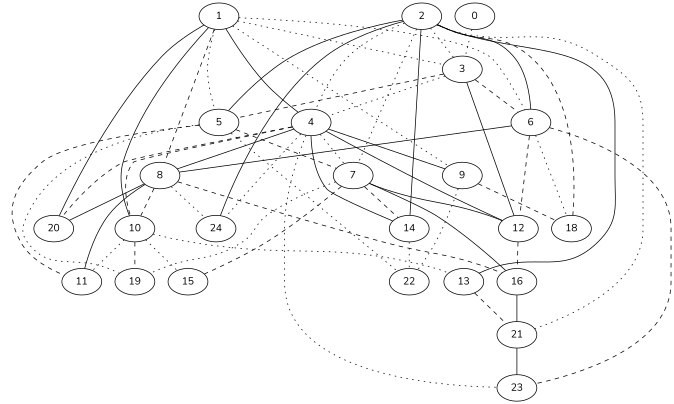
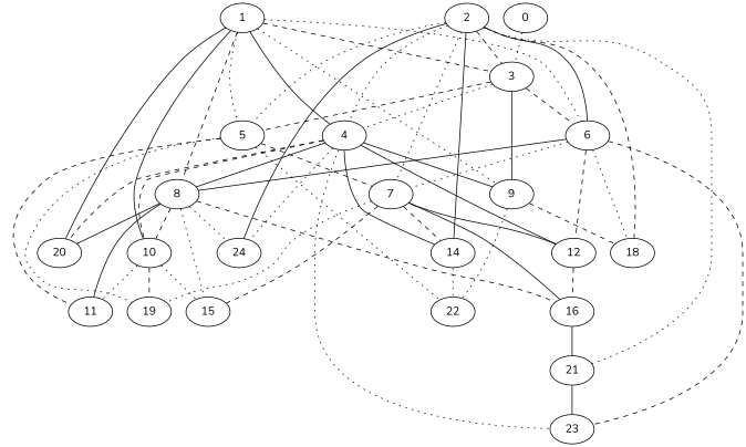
  strict graph {
    fontname=Nunito
    node [fontname=Nunito]
    edge [fontname=Nunito is_available=True prob=1.0 style=dotted]
    0
    3
    4
    5
    6
    9
    1
    8
    10
    20
    14
    24
    12
    23
    7
    11
    19
    22
    18
    15
    16
-   13
    21
    2
    0 -- 3 [prob=0.0836854674063]
    3 -- 4 [prob=0.338595113969]
    3 -- 5 [prob=0.0488315831876 style=dashed]
    3 -- 6 [prob=0.842438680314 style=dashed]
-   3 -- 12 [prob=0.122718376882 style=solid]
+   3 -- 9 [prob=0.122718376882 style=solid]
    4 -- 9 [style=solid]
    4 -- 8 [prob=0.328017897228 style=solid]
    4 -- 10 [prob=0.74651236758 style=dashed]
    4 -- 20 [style=dashed]
    4 -- 14 [style=solid]
    4 -- 24
    4 -- 12 [style=solid]
    4 -- 23
    5 -- 7 [prob=0.113583647482 style=dashed]
    5 -- 11 [style=dashed]
    5 -- 19 [prob=0.112199472619]
    5 -- 22
    6 -- 8 [prob=0.69473454302 style=solid]
    6 -- 12 [prob=0.220693585614 style=dashed]
    6 -- 23 [prob=0.223451808221 style=dashed]
-   4 -- 7
+   6 -- 7
    6 -- 18 [prob=0.111076952725]
    9 -- 22 [prob=0.446235607445]
    9 -- 18 [prob=0.830284915672 style=dashed]
-   1 -- 3 [prob=0.552528020043]
+   1 -- 3 [prob=0.552528020043 style=dashed]
    1 -- 4 [prob=0.0304138412048 style=solid]
    1 -- 5 [prob=0.379547824158]
    1 -- 6 [prob=0.20340441529]
    1 -- 9 [prob=0.071701698643]
    1 -- 8 [prob=0.632834152834 style=dashed]
    1 -- 10 [prob=0.267074587142 style=solid]
    1 -- 20 [style=solid]
    8 -- 10 [prob=0.748556172723 style=dashed]
    8 -- 20 [prob=0.90312141969 style=solid]
    8 -- 24
    8 -- 11 [prob=0.118708840341 style=solid]
+   8 -- 15 [prob=0.122118587458]
    8 -- 16 [prob=0.862650041196 style=dashed]
    10 -- 11
    10 -- 19 [prob=0.731259017155 style=dashed]
    10 -- 15 [prob=0.418423668186]
-   10 -- 13 [prob=0.664975076754]
    14 -- 22 [prob=0.0563586543028]
    12 -- 16 [prob=0.694429629584 style=dashed]
    7 -- 14 [style=dashed]
    7 -- 12 [prob=0.838273374062 style=solid]
    7 -- 19
    7 -- 15 [prob=0.362687223041 style=dashed]
    7 -- 16 [prob=0.770868761421 style=solid]
    16 -- 21 [prob=0.221365448489 style=solid]
-   13 -- 21 [prob=0.0867262026093 style=dashed]
    21 -- 23 [prob=0.481335388374 style=solid]
-   2 -- 3 [prob=0.92957695757]
+   2 -- 3 [prob=0.92957695757 style=dashed]
    2 -- 4 [prob=0.734169821435]
-   2 -- 5 [style=solid]
+   2 -- 5
    2 -- 6 [prob=0.931190430534 style=solid]
    2 -- 14 [prob=0.281937311058 style=solid]
    2 -- 24 [prob=0.878756974119 style=solid]
    2 -- 7 [prob=0.560883768389]
    2 -- 18 [prob=0.621224924418 style=dashed]
-   2 -- 13 [prob=0.188277413367 style=solid]
    2 -- 21
  }
